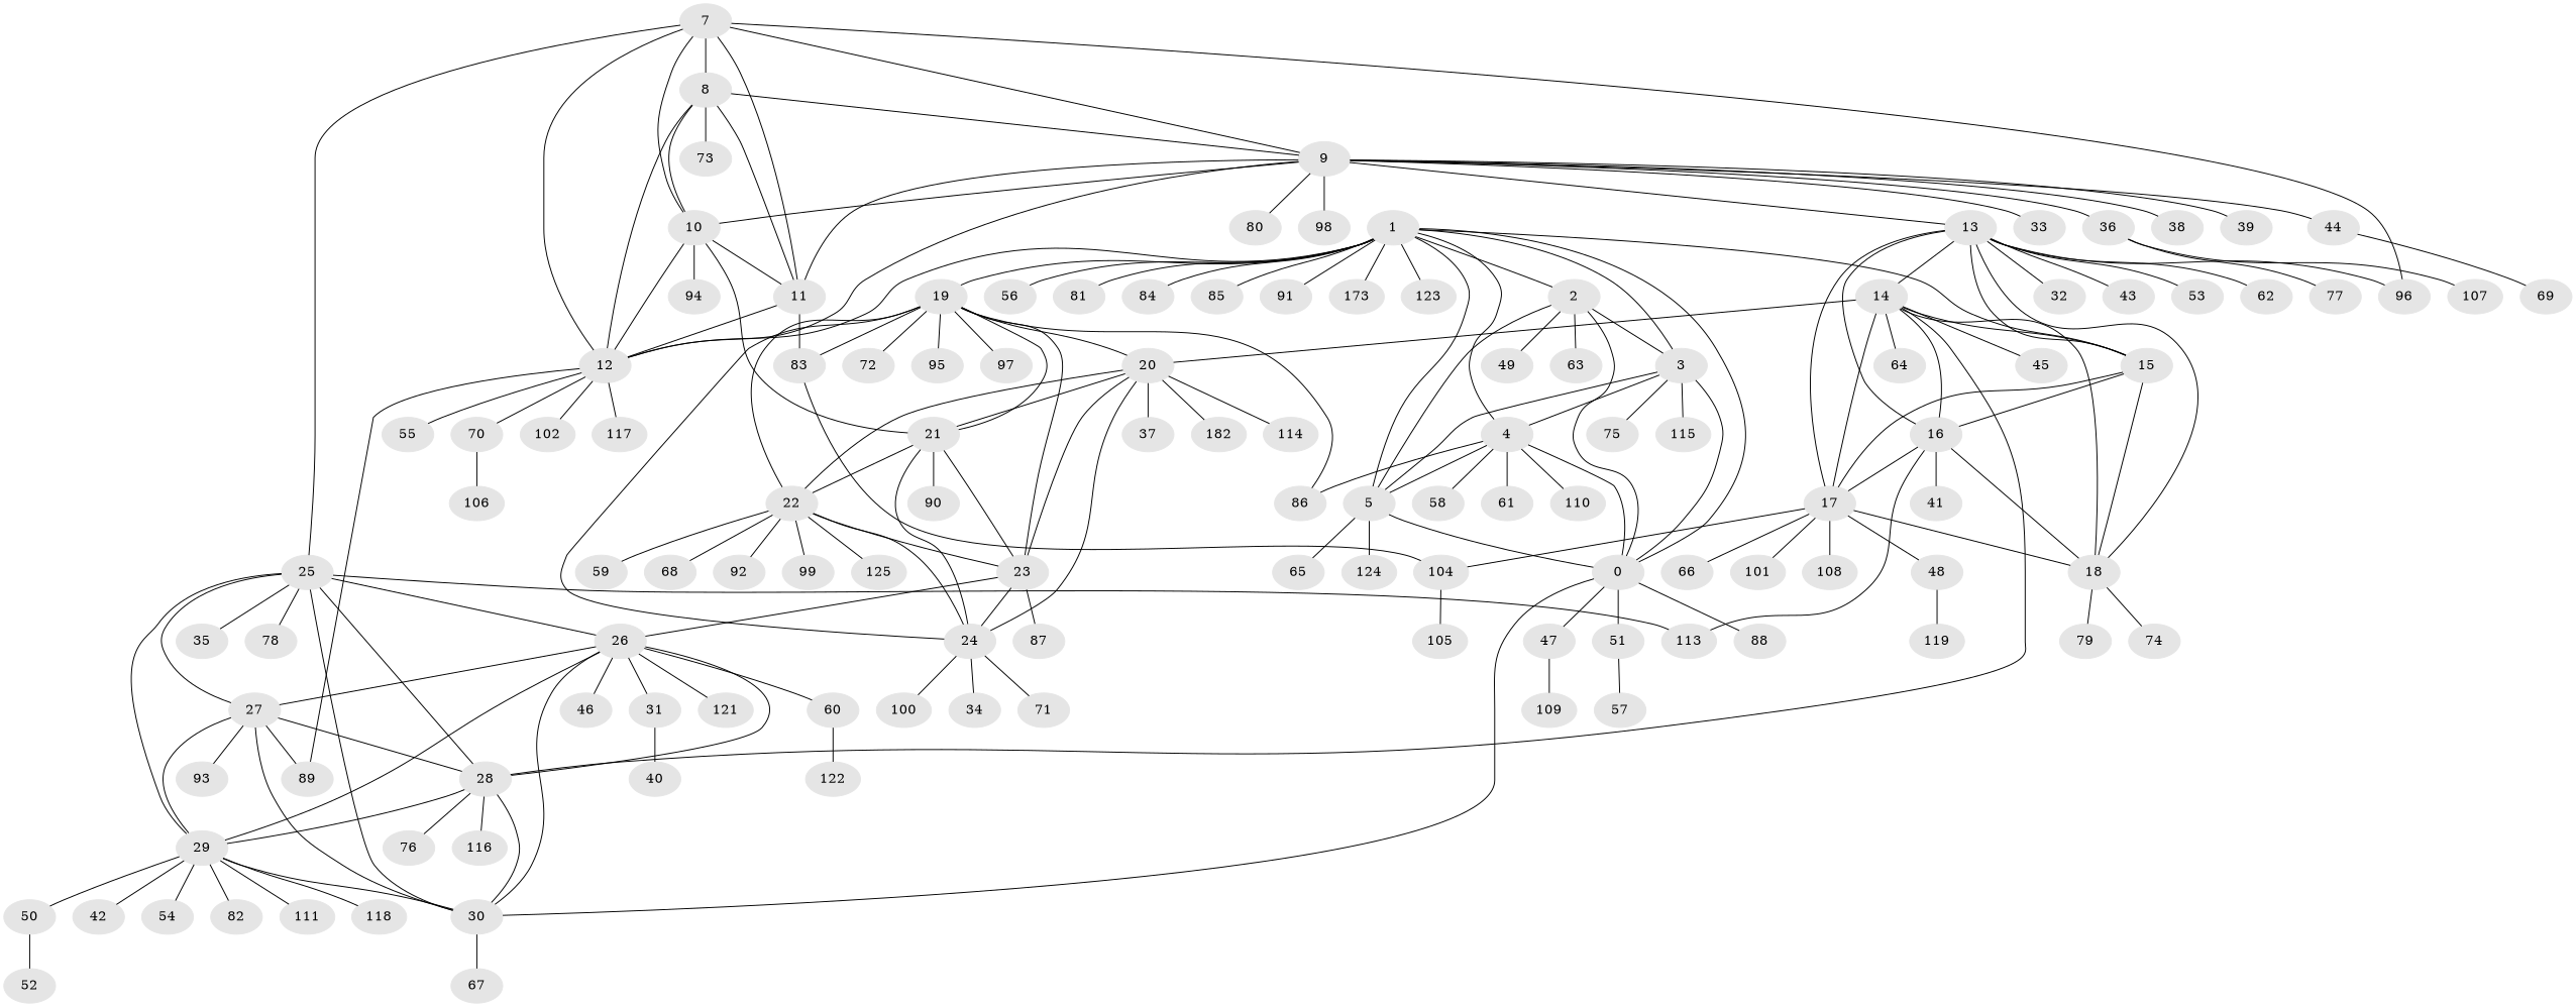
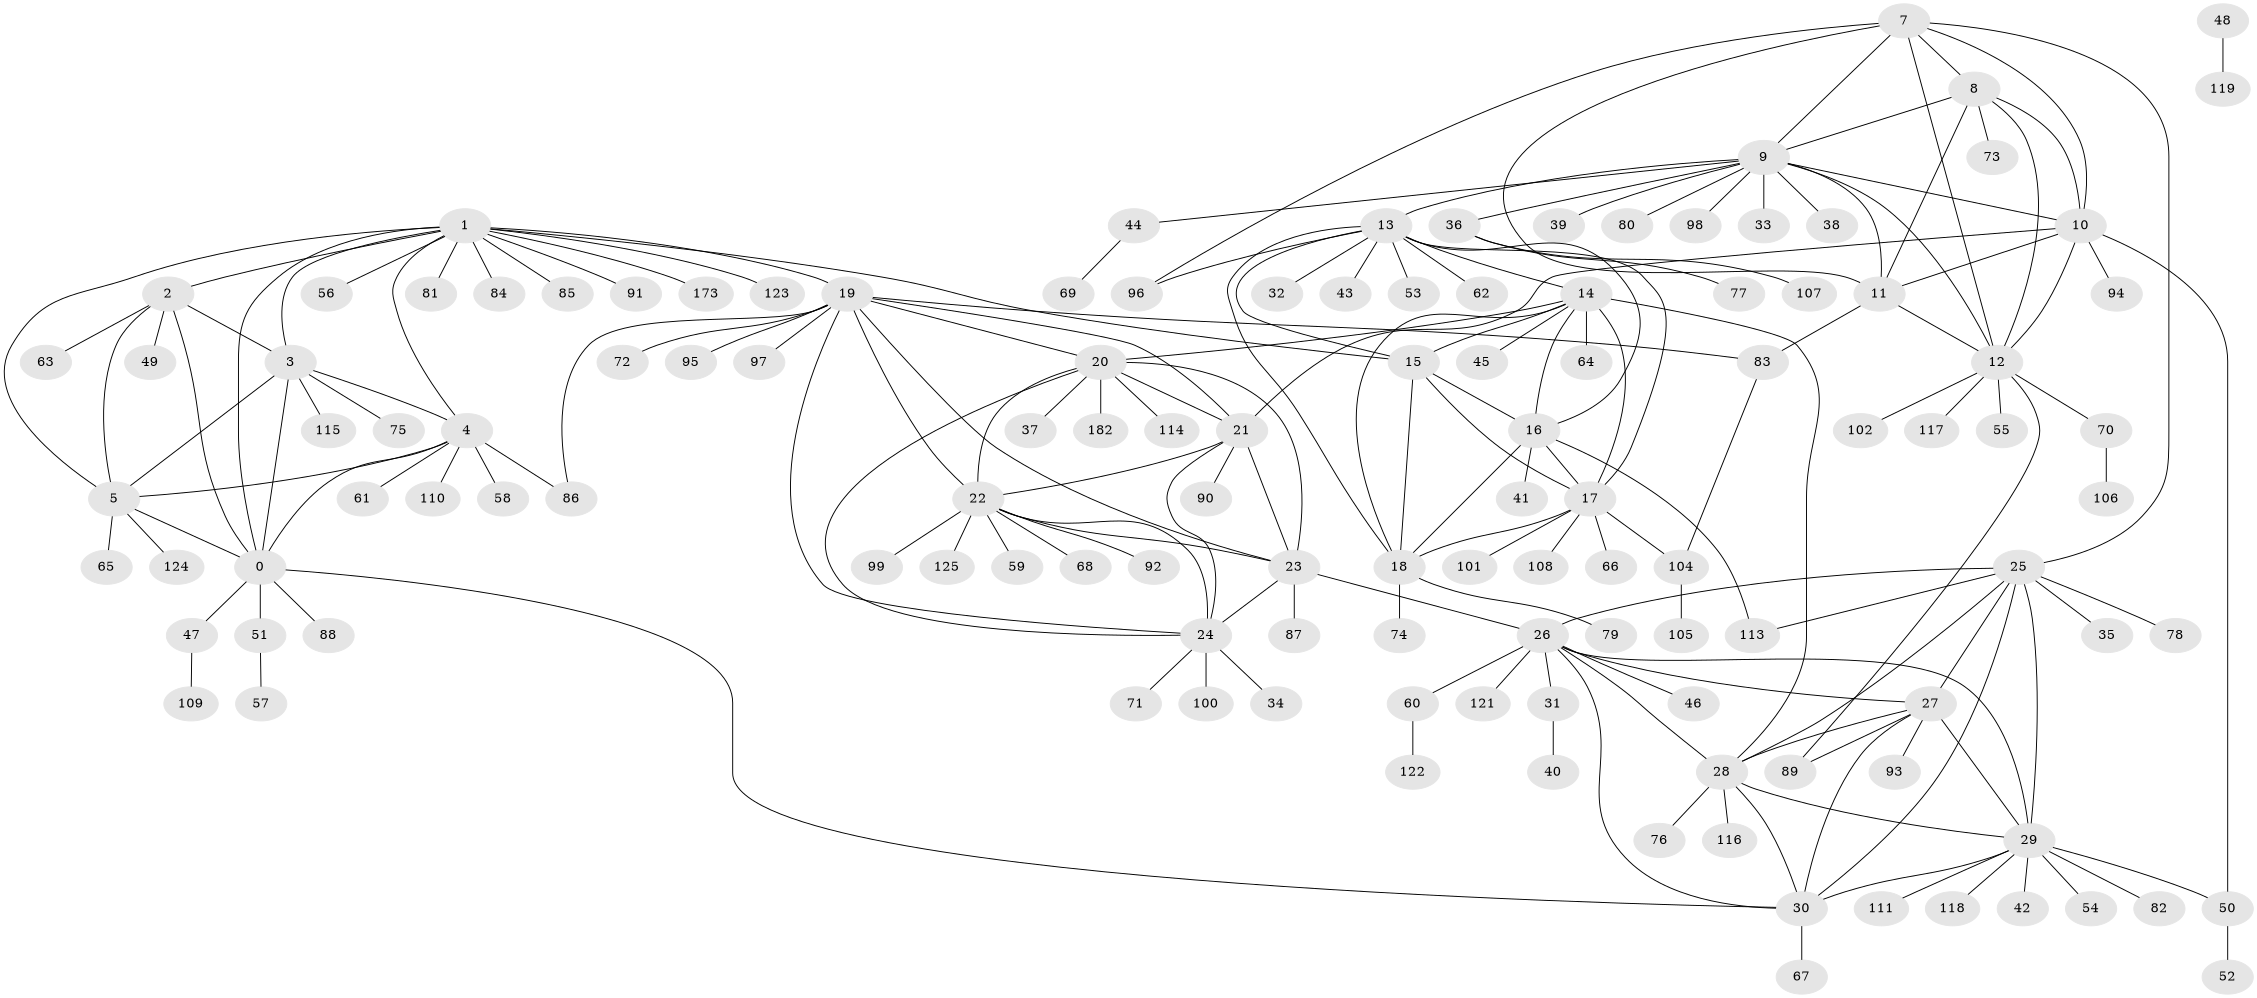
  graph {
    node [color=gray90 style=filled]
    1
    2
    3
    4
    5
    n6 [label=0]
    12
    15
    19
    56
    81
    84
    85
    91
    n15 [label=173]
    123
    49
    63
    75
    115
    58
    61
    86
    110
    65
    124
    30
    47
    51
    88
    55
    70
    89
    102
    117
    16
    17
    18
    21
    83
    20
    22
    23
    24
    72
    95
    97
    67
    109
    57
    7
    8
    9
    10
    11
    25
    96
    73
    13
    33
    36
    38
    39
    44
    80
    98
    50
    94
    28
    113
    26
    27
    29
    35
    78
    14
    32
    43
    53
    62
    77
    107
    69
    90
    52
    104
    106
    45
    64
    41
    48
    66
    101
    108
    74
    79
    37
    n98 [label=182]
    114
    76
    116
    119
    105
    59
    68
    92
    99
    125
    87
    34
    71
    100
    31
    46
    60
    121
    93
    42
    54
    82
    111
    118
    40
    122
    1 -- 2
    1 -- 3
    1 -- 4
    1 -- 5
    1 -- n6
-   1 -- 12
    1 -- 15
    1 -- 19
    1 -- 56
    1 -- 81
    1 -- 84
    1 -- 85
    1 -- 91
    1 -- n15
    1 -- 123
    2 -- 3
    2 -- 5
    2 -- n6
    2 -- 49
    2 -- 63
    3 -- 4
    3 -- 5
    3 -- n6
    3 -- 75
    3 -- 115
    4 -- 5
    4 -- n6
    4 -- 58
    4 -- 61
    4 -- 86
    4 -- 110
    5 -- n6
    5 -- 65
    5 -- 124
    n6 -- 30
    n6 -- 47
    n6 -- 51
    n6 -- 88
    12 -- 55
    12 -- 70
    12 -- 89
    12 -- 102
    12 -- 117
    15 -- 16
    15 -- 17
    15 -- 18
    19 -- 86
    19 -- 21
    19 -- 83
    19 -- 20
    19 -- 22
    19 -- 23
    19 -- 24
    19 -- 72
    19 -- 95
    19 -- 97
    30 -- 67
    47 -- 109
    51 -- 57
    70 -- 106
    16 -- 17
    16 -- 18
    16 -- 113
    16 -- 41
    17 -- 18
    17 -- 104
-   17 -- 48
    17 -- 66
    17 -- 101
    17 -- 108
    18 -- 74
    18 -- 79
    21 -- 22
    21 -- 23
    21 -- 24
    21 -- 90
    83 -- 104
    20 -- 21
    20 -- 22
    20 -- 23
    20 -- 24
    20 -- 37
    20 -- n98
    20 -- 114
    22 -- 23
    22 -- 24
    22 -- 59
    22 -- 68
    22 -- 92
    22 -- 99
    22 -- 125
    23 -- 24
    23 -- 26
    23 -- 87
    24 -- 34
    24 -- 71
    24 -- 100
    7 -- 12
    7 -- 8
    7 -- 9
    7 -- 10
    7 -- 11
    7 -- 25
    7 -- 96
    8 -- 12
    8 -- 9
    8 -- 10
    8 -- 11
    8 -- 73
    9 -- 12
    9 -- 10
    9 -- 11
    9 -- 13
    9 -- 33
    9 -- 36
    9 -- 38
    9 -- 39
    9 -- 44
    9 -- 80
    9 -- 98
    10 -- 12
    10 -- 21
    10 -- 11
+   10 -- 50
    10 -- 94
    11 -- 12
    11 -- 83
    25 -- 30
    25 -- 28
    25 -- 113
    25 -- 26
    25 -- 27
    25 -- 29
    25 -- 35
    25 -- 78
    13 -- 15
    13 -- 16
    13 -- 17
    13 -- 18
    13 -- 96
    13 -- 14
    13 -- 32
    13 -- 43
    13 -- 53
    13 -- 62
    36 -- 77
    36 -- 107
    44 -- 69
    50 -- 52
    28 -- 30
    28 -- 29
    28 -- 76
    28 -- 116
    26 -- 30
    26 -- 28
    26 -- 27
    26 -- 29
    26 -- 31
    26 -- 46
    26 -- 60
    26 -- 121
    27 -- 30
    27 -- 89
    27 -- 28
    27 -- 29
    27 -- 93
    29 -- 30
    29 -- 50
    29 -- 42
    29 -- 54
    29 -- 82
    29 -- 111
    29 -- 118
    14 -- 15
    14 -- 16
    14 -- 17
    14 -- 18
    14 -- 20
    14 -- 28
    14 -- 45
    14 -- 64
    104 -- 105
    48 -- 119
    31 -- 40
    60 -- 122
  }
